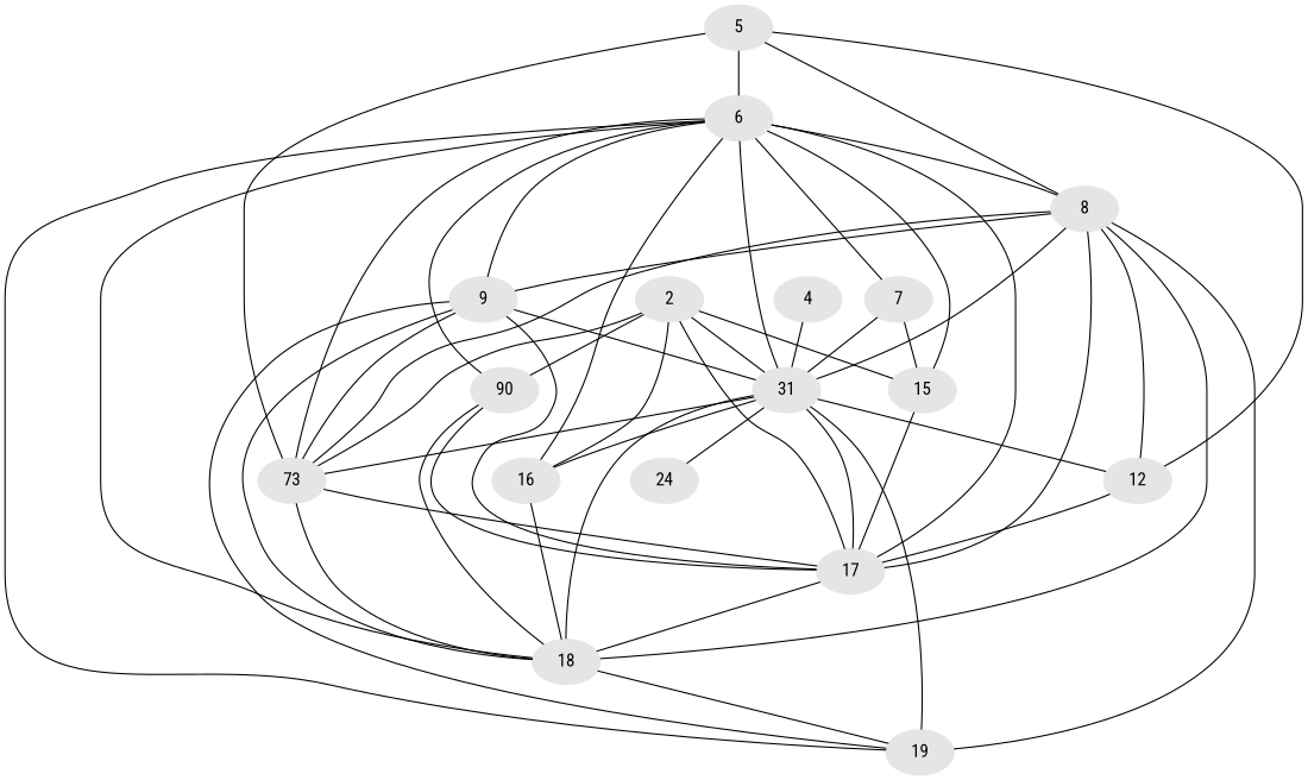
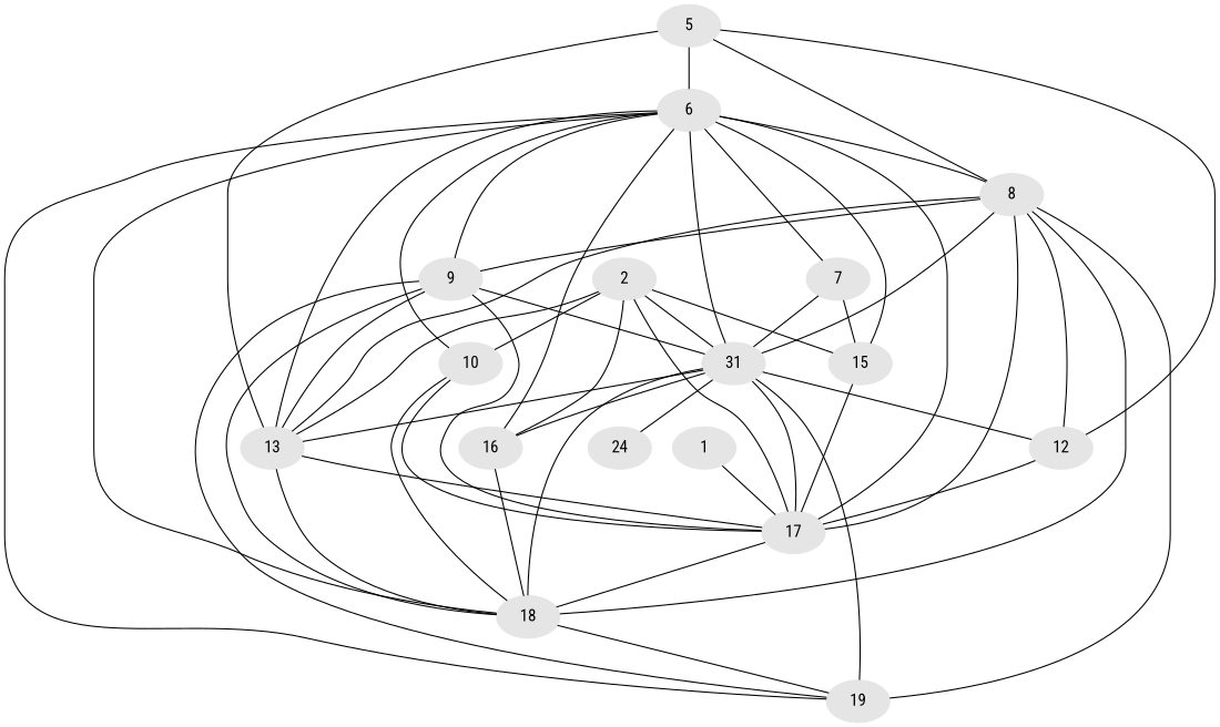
  graph {
    fontname="Roboto Condensed"
    node [color=gray90 fontname="Roboto Condensed" style=filled]
    edge [fontname="Roboto Condensed" weight=1.0]
+   1
    17
    18
    2
-   10 [label=90]
+   10
    n6 [label=31]
-   13 [label=73]
+   13
    15
    16
    12
    19
    n12 [label=24]
    9
-   4
    5
    6
    8
    7
+   1 -- 17
    17 -- 18 [weight=2.0]
    18 -- 19
    2 -- 17
    2 -- 10
    2 -- n6
    2 -- 13
    2 -- 15
    2 -- 16
    10 -- 17
    10 -- 18
    n6 -- 17 [weight=2.0]
    n6 -- 18 [weight=3.0]
    n6 -- 13 [weight=2.0]
    n6 -- 16 [weight=2.0]
    n6 -- 12
    n6 -- 19
    n6 -- n12
    13 -- 17
    13 -- 18
    15 -- 17
    16 -- 18
    12 -- 17
    9 -- 17 [weight=2.0]
    9 -- 18
    9 -- n6 [weight=2.0]
    9 -- 13
    9 -- 19
-   4 -- n6
    5 -- 13
    5 -- 12
    5 -- 6 [weight=2.0]
    5 -- 8
    6 -- 17 [weight=5.0]
    6 -- 18 [weight=5.0]
    6 -- 10
    6 -- n6 [weight=8.0]
    6 -- 13 [weight=7.0]
    6 -- 15
    6 -- 16
    6 -- 19
    6 -- 9 [weight=4.0]
    6 -- 8 [weight=7.0]
    6 -- 7
    8 -- 17
    8 -- 18 [weight=3.0]
    8 -- n6
    8 -- 13 [weight=2.0]
    8 -- 12 [weight=2.0]
    8 -- 19 [weight=3.0]
    8 -- 9
    7 -- n6 [weight=2.0]
    7 -- 15
  }
